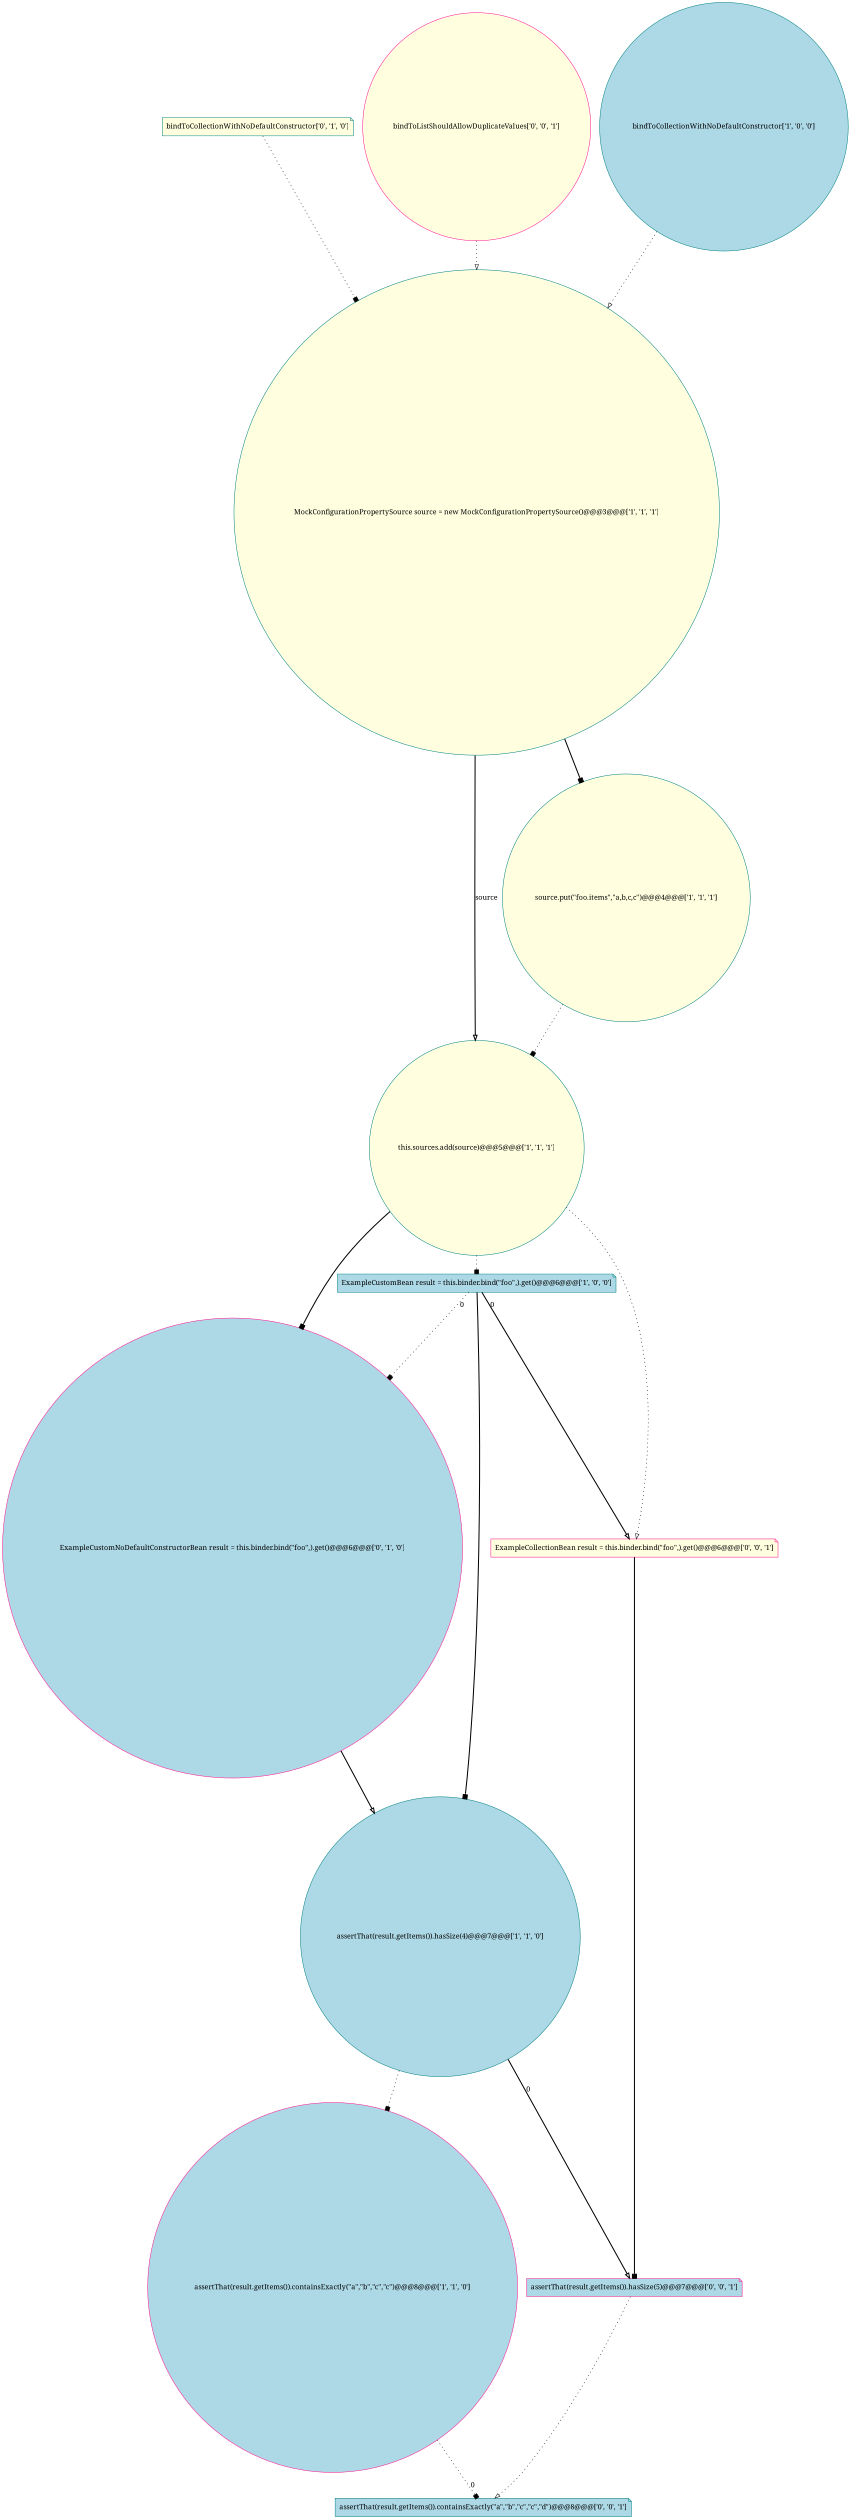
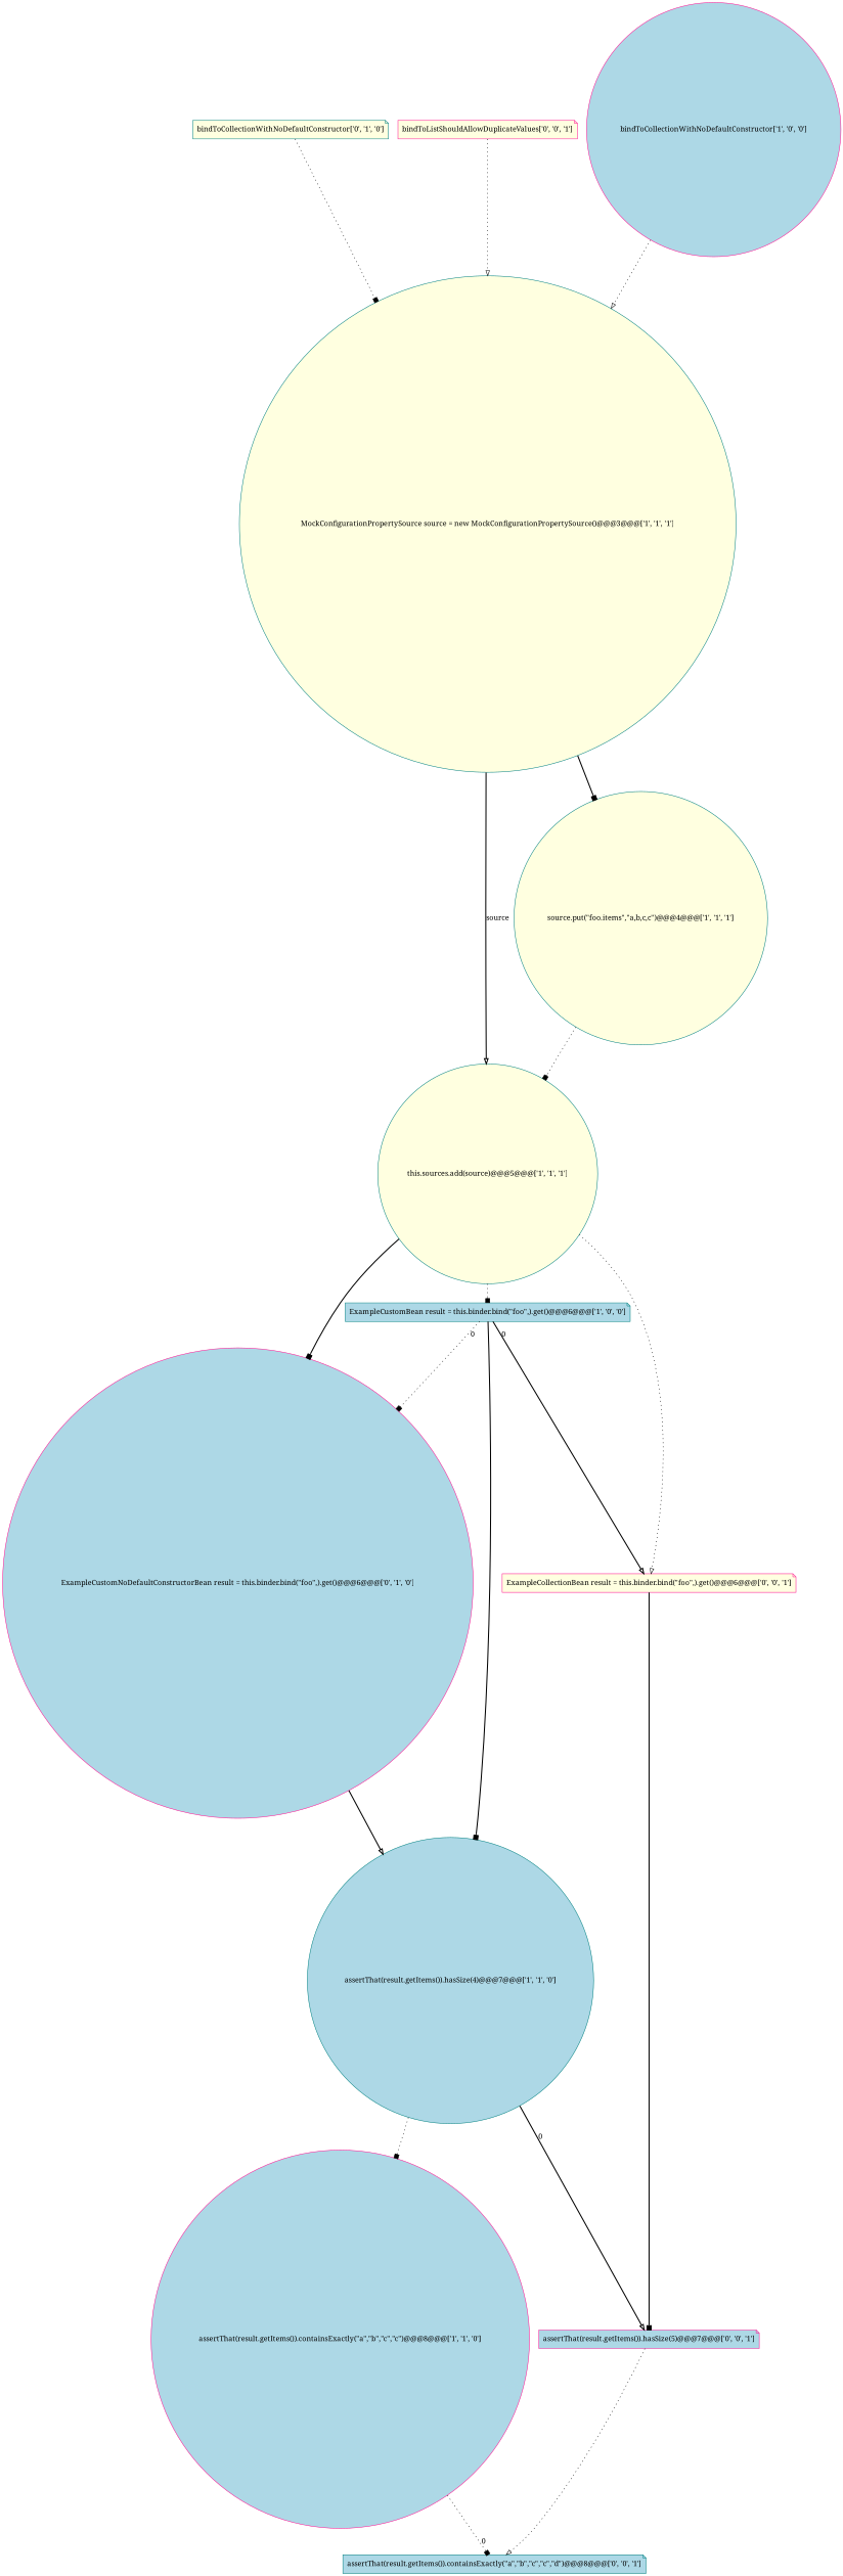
  digraph {
    fontname="Noto Serif"
    node [color=teal fillcolor=lightblue fontname="Noto Serif" shape=circle style=filled]
    edge [arrowhead=box fontname="Noto Serif" style=dotted]
    n1 [label="assertThat(result.getItems()).containsExactly(\"a\",\"b\",\"c\",\"c\",\"d\")@@@8@@@['0', '0', '1']" shape=note]
    n2 [fillcolor=lightyellow label="MockConfigurationPropertySource source = new MockConfigurationPropertySource()@@@3@@@['1', '1', '1']"]
    n3 [fillcolor=lightyellow label="this.sources.add(source)@@@5@@@['1', '1', '1']"]
    n4 [fillcolor=lightyellow label="source.put(\"foo.items\",\"a,b,c,c\")@@@4@@@['1', '1', '1']"]
    n5 [color=deeppink label="ExampleCustomNoDefaultConstructorBean result = this.binder.bind(\"foo\",).get()@@@6@@@['0', '1', '0']"]
    n6 [label="ExampleCustomBean result = this.binder.bind(\"foo\",).get()@@@6@@@['1', '0', '0']" shape=note]
    n7 [color=deeppink fillcolor=lightyellow label="ExampleCollectionBean result = this.binder.bind(\"foo\",).get()@@@6@@@['0', '0', '1']" shape=note]
    n8 [fillcolor=lightyellow label="bindToCollectionWithNoDefaultConstructor['0', '1', '0']" shape=note]
    n9 [label="assertThat(result.getItems()).hasSize(4)@@@7@@@['1', '1', '0']"]
    n10 [color=deeppink label="assertThat(result.getItems()).containsExactly(\"a\",\"b\",\"c\",\"c\")@@@8@@@['1', '1', '0']"]
    n11 [color=deeppink label="assertThat(result.getItems()).hasSize(5)@@@7@@@['0', '0', '1']" shape=note]
-   n12 [color=deeppink fillcolor=lightyellow label="bindToListShouldAllowDuplicateValues['0', '0', '1']"]
-   n13 [label="bindToCollectionWithNoDefaultConstructor['1', '0', '0']"]
+   n12 [color=deeppink fillcolor=lightyellow label="bindToListShouldAllowDuplicateValues['0', '0', '1']" shape=note]
+   n13 [color=deeppink label="bindToCollectionWithNoDefaultConstructor['1', '0', '0']"]
    n2 -> n3 [arrowhead=onormal label=source style=bold]
    n2 -> n4 [style=bold]
    n3 -> n5 [style=bold]
    n3 -> n6
    n3 -> n7 [arrowhead=onormal]
    n4 -> n3
    n5 -> n9 [arrowhead=onormal style=bold]
    n6 -> n5 [label=0]
    n6 -> n7 [arrowhead=onormal label=0 style=bold]
    n6 -> n9 [style=bold]
    n7 -> n11 [style=bold]
    n8 -> n2
    n9 -> n10
    n9 -> n11 [arrowhead=onormal label=0 style=bold]
    n10 -> n1 [label=0]
    n11 -> n1 [arrowhead=onormal]
    n12 -> n2 [arrowhead=onormal]
    n13 -> n2 [arrowhead=onormal]
  }
